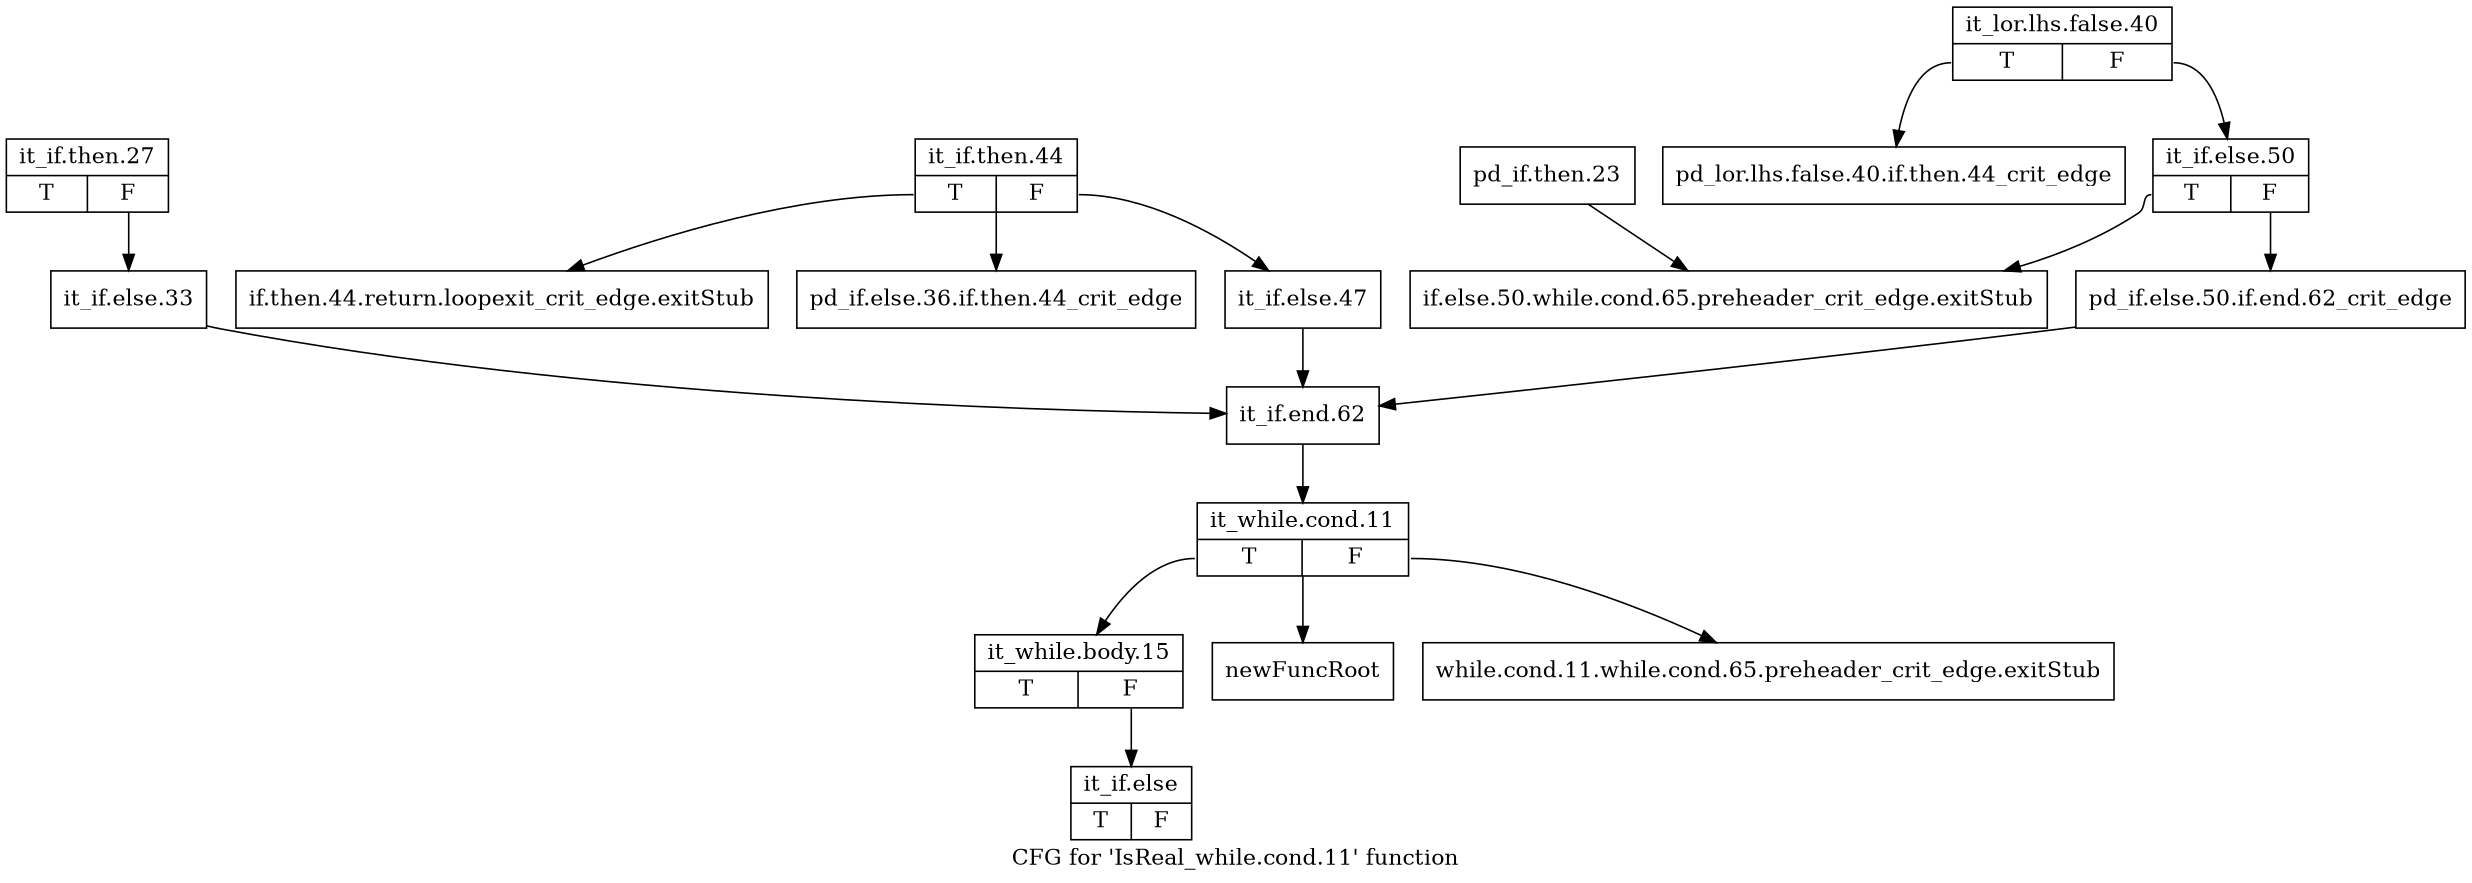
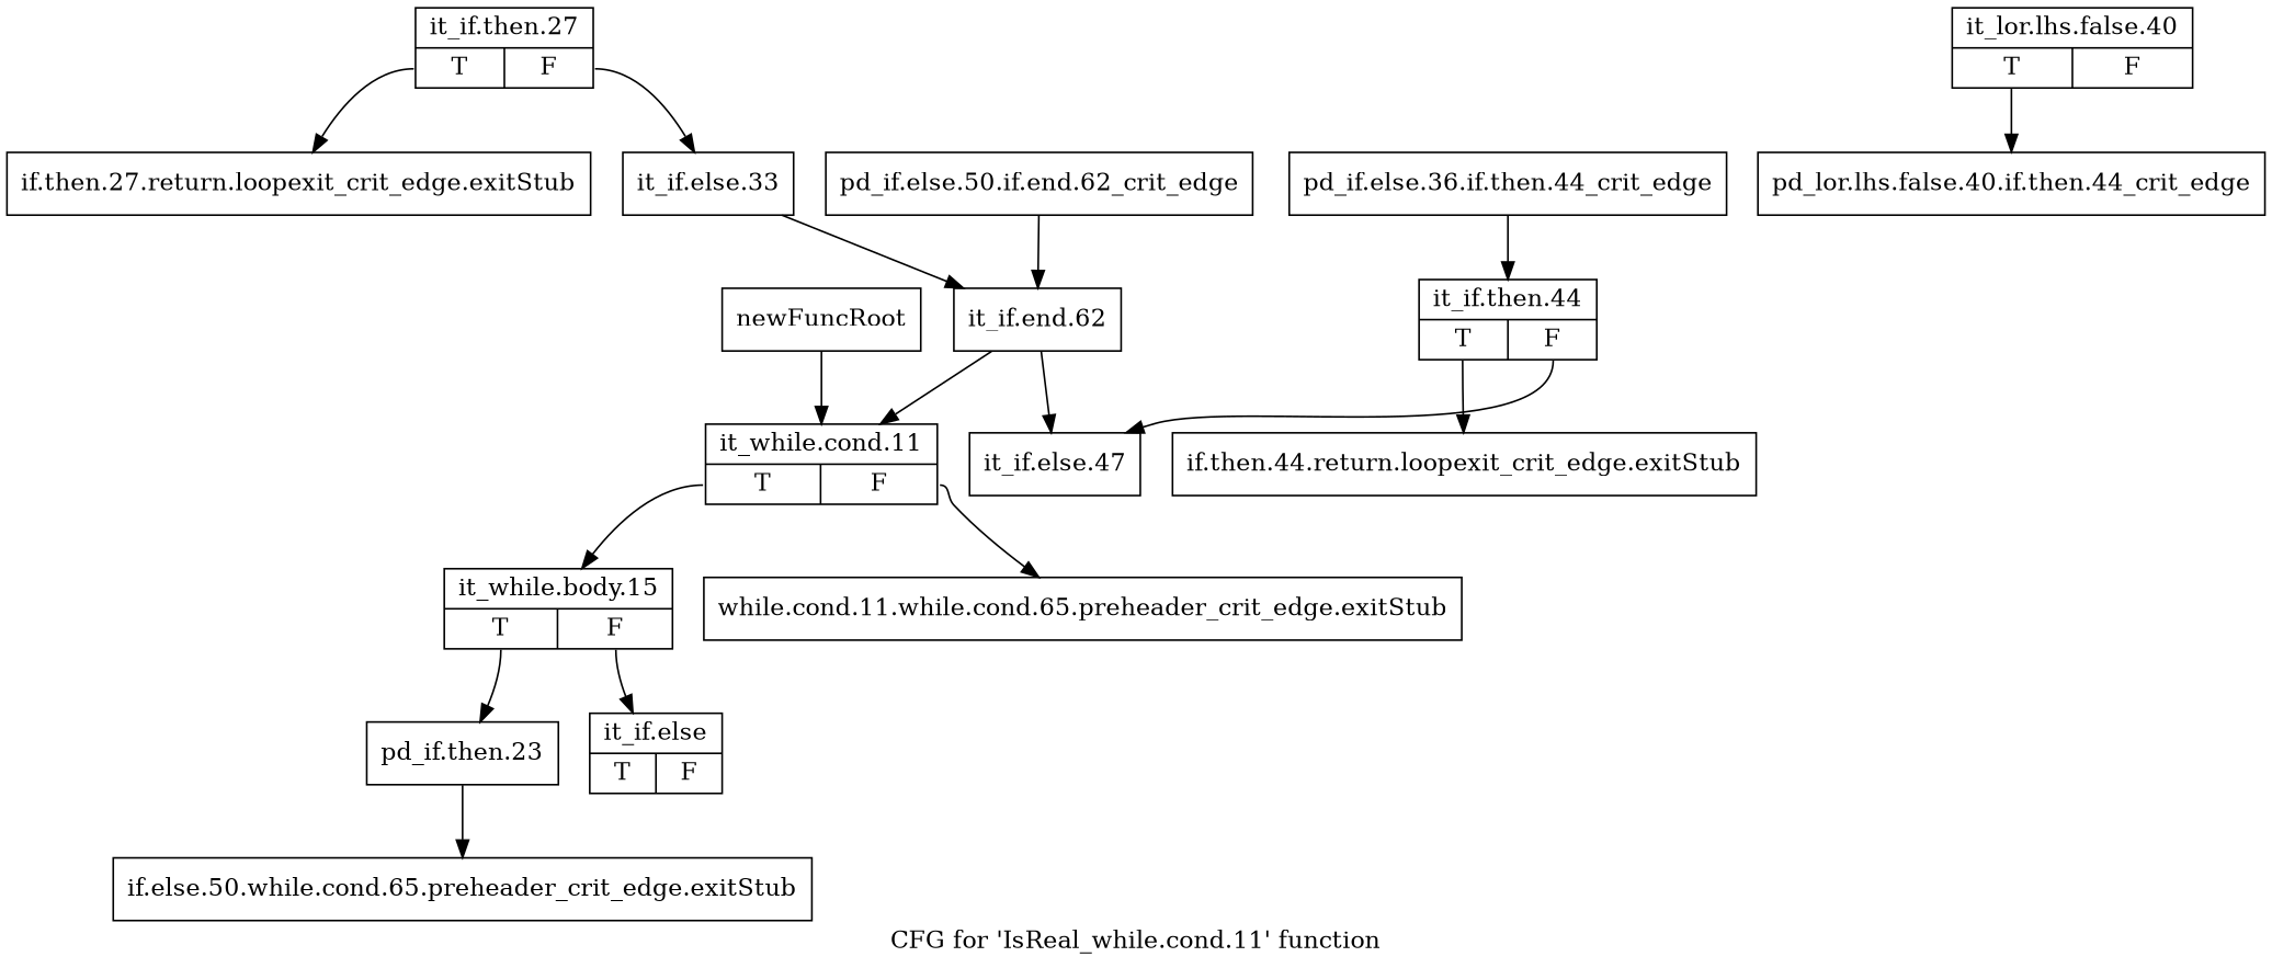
  digraph {
    label="CFG for 'IsReal_while.cond.11' function"
    node [shape=record]
    n1 [label="{newFuncRoot}"]
    n2 [label="{it_while.cond.11|{<s0>T|<s1>F}}"]
    n3 [label="{while.cond.11.while.cond.65.preheader_crit_edge.exitStub}"]
    n4 [label="{it_while.body.15|{<s0>T|<s1>F}}"]
    n5 [label="{pd_if.then.23}"]
    n6 [label="{it_if.else|{<s0>T|<s1>F}}"]
    n7 [label="{if.else.50.while.cond.65.preheader_crit_edge.exitStub}"]
    n8 [label="{if.then.44.return.loopexit_crit_edge.exitStub}"]
+   n9 [label="{if.then.27.return.loopexit_crit_edge.exitStub}"]
    n10 [label="{it_if.end.62}"]
    n11 [label="{it_if.then.27|{<s0>T|<s1>F}}"]
    n12 [label="{it_if.else.33}"]
    n13 [label="{pd_if.else.36.if.then.44_crit_edge}"]
    n14 [label="{it_if.then.44|{<s0>T|<s1>F}}"]
    n15 [label="{it_lor.lhs.false.40|{<s0>T|<s1>F}}"]
    n16 [label="{pd_lor.lhs.false.40.if.then.44_crit_edge}"]
-   n17 [label="{it_if.else.50|{<s0>T|<s1>F}}"]
    n18 [label="{it_if.else.47}"]
    n19 [label="{pd_if.else.50.if.end.62_crit_edge}"]
-   n2 -> n1
+   n1 -> n2
    n2 -> n3 [tailport=s1]
    n2 -> n4 [tailport=s0]
+   n4 -> n5 [tailport=s0]
    n4 -> n6 [tailport=s1]
    n5 -> n7
    n10 -> n2
+   n11 -> n9 [tailport=s0]
    n11 -> n12 [tailport=s1]
    n12 -> n10
-   n14 -> n13
+   n13 -> n14
    n14 -> n8 [tailport=s0]
    n14 -> n18 [tailport=s1]
    n15 -> n16 [tailport=s0]
-   n15 -> n17 [tailport=s1]
-   n17 -> n7 [tailport=s0]
-   n17 -> n19 [tailport=s1]
-   n18 -> n10
+   n10 -> n18
    n19 -> n10
  }
